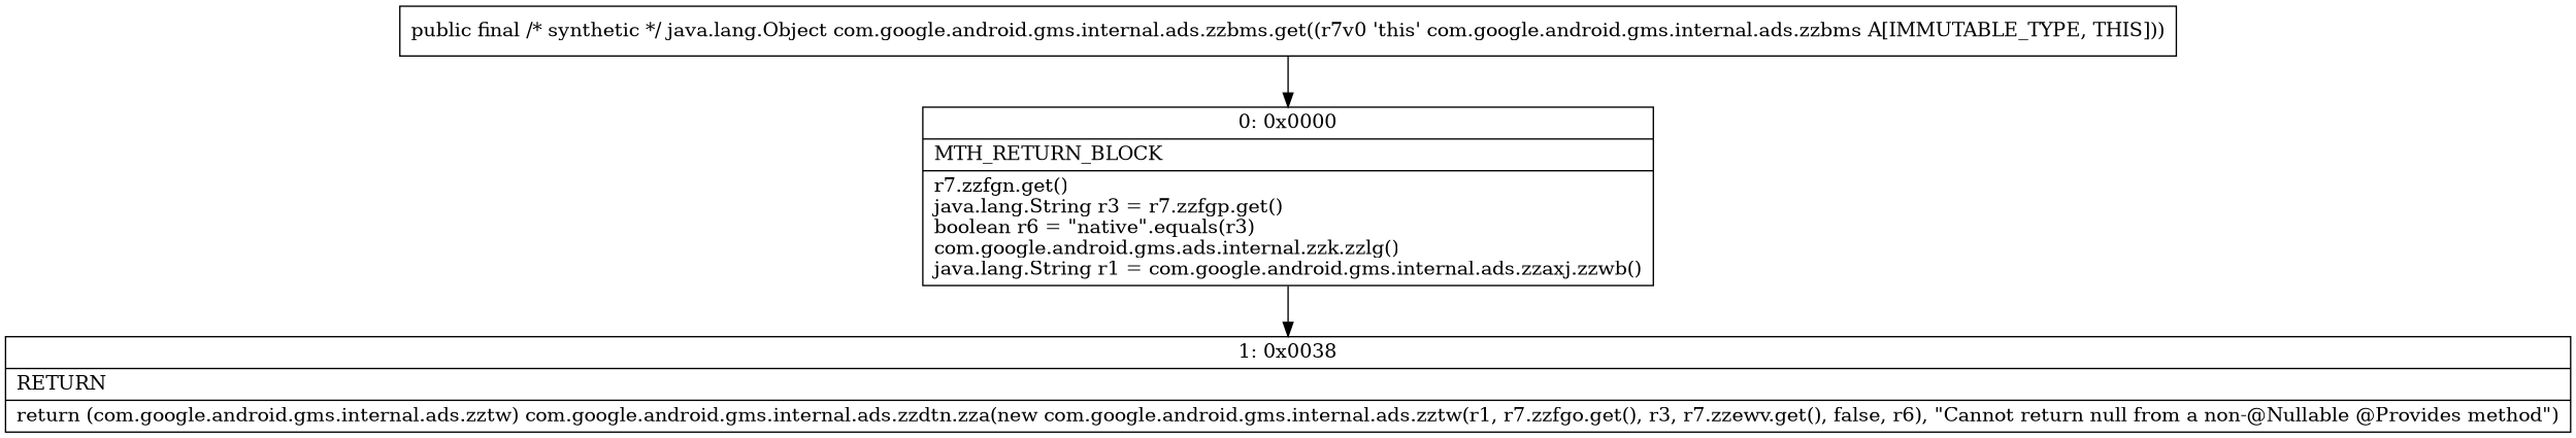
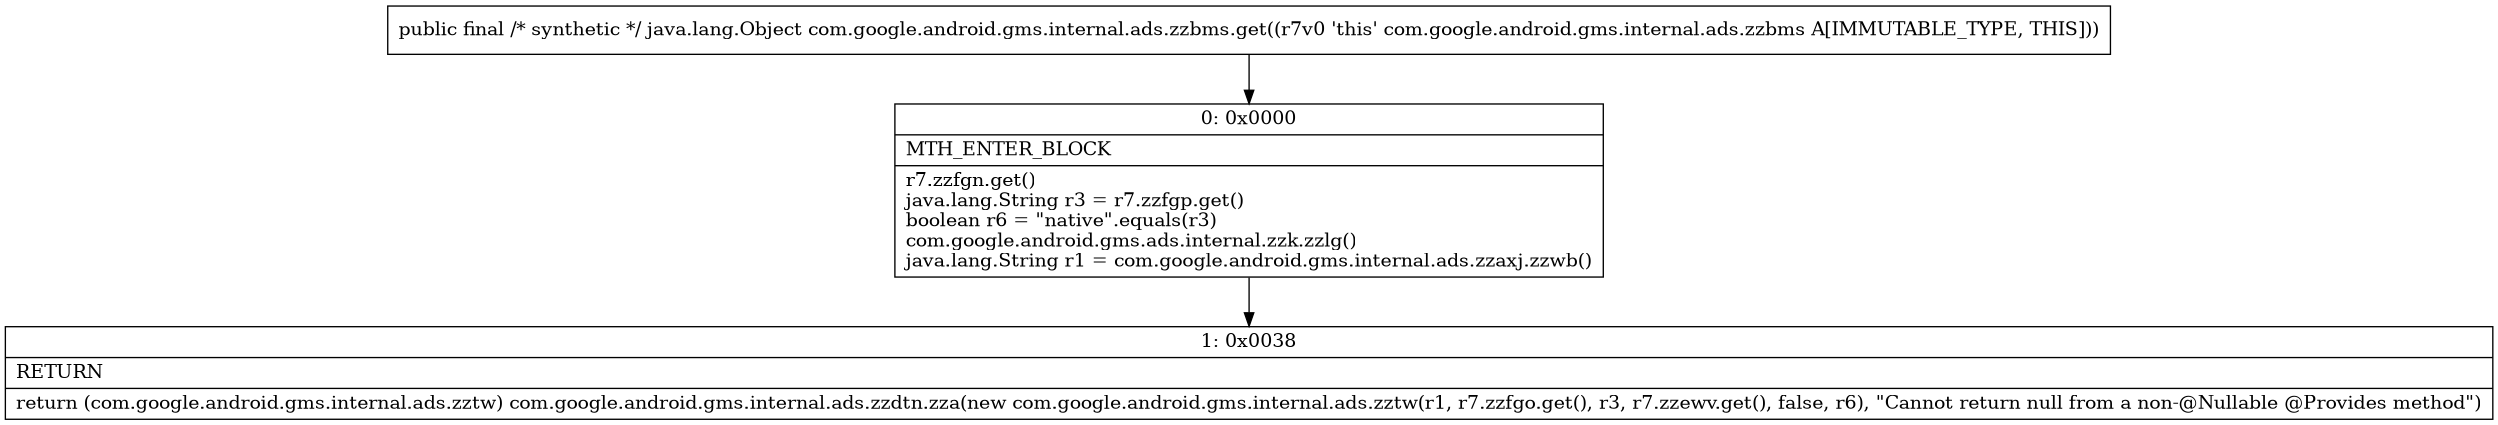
  digraph {
    node [shape=record]
-   n1 [label="{0\:\ 0x0000|MTH_RETURN_BLOCK\l|r7.zzfgn.get()\ljava.lang.String r3 = r7.zzfgp.get()\lboolean r6 = \"native\".equals(r3)\lcom.google.android.gms.ads.internal.zzk.zzlg()\ljava.lang.String r1 = com.google.android.gms.internal.ads.zzaxj.zzwb()\l}"]
+   n1 [label="{0\:\ 0x0000|MTH_ENTER_BLOCK\l|r7.zzfgn.get()\ljava.lang.String r3 = r7.zzfgp.get()\lboolean r6 = \"native\".equals(r3)\lcom.google.android.gms.ads.internal.zzk.zzlg()\ljava.lang.String r1 = com.google.android.gms.internal.ads.zzaxj.zzwb()\l}"]
    n2 [label="{1\:\ 0x0038|RETURN\l|return (com.google.android.gms.internal.ads.zztw) com.google.android.gms.internal.ads.zzdtn.zza(new com.google.android.gms.internal.ads.zztw(r1, r7.zzfgo.get(), r3, r7.zzewv.get(), false, r6), \"Cannot return null from a non\-@Nullable @Provides method\")\l}"]
    n3 [label="{public final \/* synthetic *\/ java.lang.Object com.google.android.gms.internal.ads.zzbms.get((r7v0 'this' com.google.android.gms.internal.ads.zzbms A[IMMUTABLE_TYPE, THIS])) }"]
    n1 -> n2
    n3 -> n1
  }
